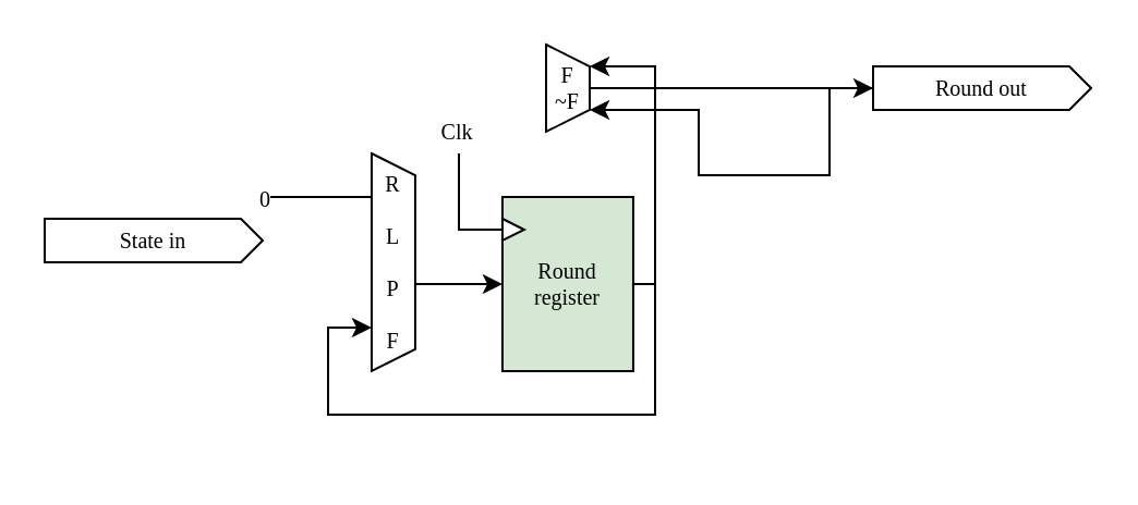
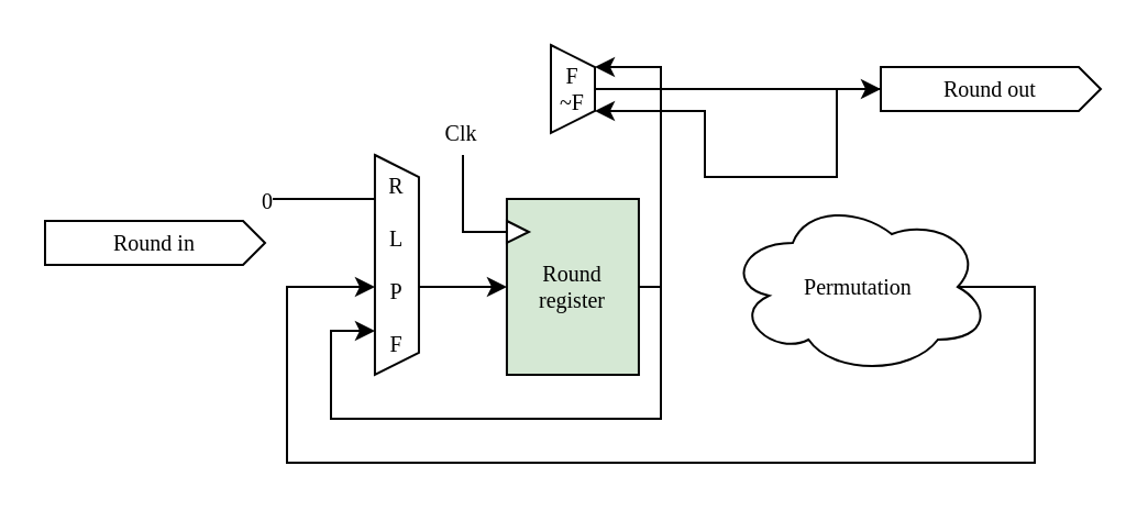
  <mxCell id="0" />
  <mxCell id="1" parent="0" />
  <mxCell id="2" value="" style="group;fontFamily=Lucida Console;fontSize=10;" vertex="1" connectable="0" parent="1"><mxGeometry x="229.97" y="90" width="60" height="80" as="geometry" /></mxCell>
  <mxCell id="3" value="Round register" style="rounded=0;whiteSpace=wrap;html=1;fontFamily=Lucida Console;fontSize=10;fillColor=#d5e8d4;" vertex="1" parent="2"><mxGeometry width="60" height="80" as="geometry" /></mxCell>
  <mxCell id="4" value="" style="triangle;whiteSpace=wrap;html=1;aspect=fixed;fontFamily=Lucida Console;fontSize=10;" vertex="1" parent="2"><mxGeometry y="10" width="10" height="10" as="geometry" /></mxCell>
  <mxCell id="5" style="edgeStyle=orthogonalEdgeStyle;rounded=0;orthogonalLoop=1;jettySize=auto;html=1;fontFamily=Lucida Console;fontSize=10;fontColor=default;" edge="1" parent="1" source="6" target="3"><mxGeometry relative="1" as="geometry"><Array as="points"><mxPoint x="200" y="130" /><mxPoint x="200" y="130" /></Array></mxGeometry></mxCell>
  <mxCell id="6" value="&lt;p style=&quot;line-height: 1;&quot;&gt;&lt;/p&gt;&lt;div style=&quot;line-height: 1.2;&quot;&gt;&lt;font style=&quot;font-size: 10px;&quot;&gt;R&lt;/font&gt;&lt;/div&gt;&lt;div style=&quot;line-height: 1.2;&quot;&gt;&lt;font style=&quot;font-size: 10px; line-height: 0.9;&quot;&gt;&lt;br&gt;&lt;/font&gt;&lt;/div&gt;&lt;div style=&quot;&quot;&gt;&lt;font style=&quot;font-size: 10px;&quot;&gt;L&lt;/font&gt;&lt;/div&gt;&lt;div style=&quot;&quot;&gt;&lt;font style=&quot;font-size: 10px;&quot;&gt;&lt;br&gt;&lt;/font&gt;&lt;/div&gt;&lt;div style=&quot;&quot;&gt;&lt;font style=&quot;font-size: 10px;&quot;&gt;P&lt;/font&gt;&lt;/div&gt;&lt;div style=&quot;&quot;&gt;&lt;font style=&quot;font-size: 10px; line-height: 0.8;&quot;&gt;&lt;br&gt;&lt;/font&gt;&lt;/div&gt;&lt;div style=&quot;&quot;&gt;&lt;font style=&quot;font-size: 10px;&quot;&gt;F&lt;br&gt;&lt;/font&gt;&lt;/div&gt;&lt;p style=&quot;&quot;&gt;&lt;/p&gt;" style="shape=trapezoid;perimeter=trapezoidPerimeter;whiteSpace=wrap;html=1;fixedSize=1;rounded=0;fontFamily=Lucida Console;fontSize=10;fontColor=default;strokeColor=default;fillColor=default;size=10;direction=south;" vertex="1" parent="1"><mxGeometry x="169.97" y="70" width="20" height="100" as="geometry" /></mxCell>
+ <mxCell id="7" style="edgeStyle=orthogonalEdgeStyle;rounded=0;orthogonalLoop=1;jettySize=auto;html=1;fontFamily=Lucida Console;fontSize=10;fontColor=default;endArrow=classic;endFill=1;exitX=0.875;exitY=0.5;exitDx=0;exitDy=0;exitPerimeter=0;" edge="1" parent="1" source="8" target="6"><mxGeometry relative="1" as="geometry"><Array as="points"><mxPoint x="470" y="130" /><mxPoint x="470" y="210" /><mxPoint x="130" y="210" /><mxPoint x="130" y="130" /></Array></mxGeometry></mxCell>
+ <mxCell id="8" value="Permutation" style="ellipse;shape=cloud;whiteSpace=wrap;html=1;rounded=0;fontFamily=Lucida Console;fontSize=10;fontColor=default;strokeColor=default;fillColor=default;" vertex="1" parent="1"><mxGeometry x="329.97" y="90" width="120" height="80" as="geometry" /></mxCell>
  <mxCell id="9" style="edgeStyle=orthogonalEdgeStyle;rounded=0;orthogonalLoop=1;jettySize=auto;html=1;fontFamily=Lucida Console;fontSize=10;fontColor=default;endArrow=classic;endFill=1;startArrow=none;" edge="1" parent="1" source="19" target="12"><mxGeometry relative="1" as="geometry"><mxPoint x="380" y="40" as="targetPoint" /></mxGeometry></mxCell>
  <mxCell id="10" value="&lt;div style=&quot;font-size: 10px;&quot;&gt;F&lt;/div&gt;&lt;div style=&quot;font-size: 10px;&quot;&gt;~F&lt;br style=&quot;font-size: 10px;&quot;&gt;&lt;/div&gt;" style="shape=trapezoid;perimeter=trapezoidPerimeter;whiteSpace=wrap;html=1;fixedSize=1;rounded=0;fontFamily=Lucida Console;fontSize=10;fontColor=default;strokeColor=default;fillColor=default;size=10;direction=south;" vertex="1" parent="1"><mxGeometry x="250" y="20" width="20" height="40" as="geometry" /></mxCell>
  <mxCell id="11" value="" style="endArrow=classic;html=1;rounded=0;fontFamily=Lucida Console;fontSize=10;fontColor=default;edgeStyle=orthogonalEdgeStyle;" edge="1" parent="1" target="10"><mxGeometry width="50" height="50" relative="1" as="geometry"><mxPoint x="300" y="130" as="sourcePoint" /><mxPoint x="370" y="40" as="targetPoint" /><Array as="points"><mxPoint x="300" y="30" /></Array></mxGeometry></mxCell>
  <mxCell id="12" value="Round out" style="shape=offPageConnector;whiteSpace=wrap;html=1;rounded=0;fontFamily=Lucida Console;fontSize=10;fontColor=default;strokeColor=default;fillColor=default;direction=north;size=0.1;" vertex="1" parent="1"><mxGeometry x="400" y="30" width="100" height="20" as="geometry" /></mxCell>
  <mxCell id="13" style="edgeStyle=orthogonalEdgeStyle;rounded=0;orthogonalLoop=1;jettySize=auto;html=1;fontFamily=Lucida Console;fontSize=10;fontColor=default;endArrow=classic;endFill=1;exitX=0.5;exitY=0;exitDx=0;exitDy=0;" edge="1" parent="1" source="10" target="10"><mxGeometry relative="1" as="geometry"><Array as="points"><mxPoint x="380" y="40" /><mxPoint x="380" y="80" /><mxPoint x="320" y="80" /><mxPoint x="320" y="50" /></Array></mxGeometry></mxCell>
  <mxCell id="14" value="" style="endArrow=none;html=1;rounded=0;fontFamily=Lucida Console;fontSize=10;fontColor=default;exitX=0;exitY=0.5;exitDx=0;exitDy=0;edgeStyle=orthogonalEdgeStyle;" edge="1" parent="1" source="4"><mxGeometry width="50" height="50" relative="1" as="geometry"><mxPoint x="179.97" y="80" as="sourcePoint" /><mxPoint x="210" y="70" as="targetPoint" /><Array as="points"><mxPoint x="210" y="105" /><mxPoint x="210" y="70" /></Array></mxGeometry></mxCell>
  <mxCell id="15" value="Clk" style="edgeLabel;html=1;align=center;verticalAlign=middle;resizable=0;points=[];fontSize=10;fontFamily=Lucida Console;fontColor=default;" vertex="1" connectable="0" parent="14"><mxGeometry x="0.671" y="2" relative="1" as="geometry"><mxPoint y="-19" as="offset" /></mxGeometry></mxCell>
- <mxCell id="16" value="State in" style="shape=offPageConnector;whiteSpace=wrap;html=1;rounded=0;fontFamily=Lucida Console;fontSize=10;fontColor=default;strokeColor=default;fillColor=default;direction=north;size=0.1;" vertex="1" parent="1"><mxGeometry x="20" y="100" width="100" height="20" as="geometry" /></mxCell>
+ <mxCell id="16" value="Round in" style="shape=offPageConnector;whiteSpace=wrap;html=1;rounded=0;fontFamily=Lucida Console;fontSize=10;fontColor=default;strokeColor=default;fillColor=default;direction=north;size=0.1;" vertex="1" parent="1"><mxGeometry x="20" y="100" width="100" height="20" as="geometry" /></mxCell>
  <mxCell id="17" style="edgeStyle=orthogonalEdgeStyle;rounded=0;orthogonalLoop=1;jettySize=auto;html=1;fontFamily=Lucida Console;fontSize=10;fontColor=default;endArrow=classic;endFill=1;" edge="1" parent="1" source="3" target="6"><mxGeometry relative="1" as="geometry"><Array as="points"><mxPoint x="300" y="130" /><mxPoint x="300" y="190" /><mxPoint x="150" y="190" /><mxPoint x="150" y="150" /></Array></mxGeometry></mxCell>
  <mxCell id="18" value="" style="shape=image;html=1;verticalAlign=top;verticalLabelPosition=bottom;labelBackgroundColor=#ffffff;imageAspect=0;aspect=fixed;image=https://cdn4.iconfinder.com/data/icons/essential-app-2/16/record-round-circle-dot-128.png;rounded=0;fontFamily=Lucida Console;fontSize=10;fontColor=default;strokeColor=default;fillColor=default;" vertex="1" parent="1"><mxGeometry x="295" y="125" width="10" height="10" as="geometry" /></mxCell>
  <mxCell id="19" value="" style="shape=image;html=1;verticalAlign=top;verticalLabelPosition=bottom;labelBackgroundColor=#ffffff;imageAspect=0;aspect=fixed;image=https://cdn4.iconfinder.com/data/icons/essential-app-2/16/record-round-circle-dot-128.png;rounded=0;fontFamily=Lucida Console;fontSize=10;fontColor=default;strokeColor=default;fillColor=default;" vertex="1" parent="1"><mxGeometry x="375" y="35" width="10" height="10" as="geometry" /></mxCell>
  <mxCell id="20" value="" style="endArrow=none;html=1;rounded=0;fontFamily=Lucida Console;fontSize=10;fontColor=default;edgeStyle=orthogonalEdgeStyle;" edge="1" parent="1" target="6"><mxGeometry width="50" height="50" relative="1" as="geometry"><mxPoint x="120" y="90" as="sourcePoint" /><mxPoint x="95" y="10" as="targetPoint" /><Array as="points"><mxPoint x="120" y="90" /></Array></mxGeometry></mxCell>
  <mxCell id="21" value="0" style="edgeLabel;html=1;align=center;verticalAlign=middle;resizable=0;points=[];fontSize=10;fontFamily=Lucida Console;fontColor=default;" vertex="1" connectable="0" parent="20"><mxGeometry x="-0.206" y="-1" relative="1" as="geometry"><mxPoint x="-20" y="-1" as="offset" /></mxGeometry></mxCell>
